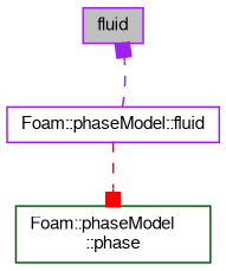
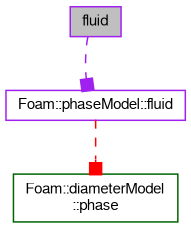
  digraph {
    rankdir=TB
    node [color=purple fontname=FreeSans fontsize=10 shape=record]
    edge [arrowhead=box fontname=FreeSans fontsize=10 labelfontname=FreeSans labelfontsize=10 style=dashed]
    n1 [fillcolor=grey75 fontcolor=black height=0.2 label=fluid style=filled width=0.4]
    n2 [height=0.2 label="Foam::phaseModel::fluid" width=0.4]
-   n3 [color=darkgreen height=0.2 label="Foam::phaseModel\l::phase" width=0.4]
-   n2 -> n1 [color=purple]
+   n3 [color=darkgreen height=0.2 label="Foam::diameterModel\l::phase" width=0.4]
+   n1 -> n2 [color=purple]
    n2 -> n3 [color=red]
  }
